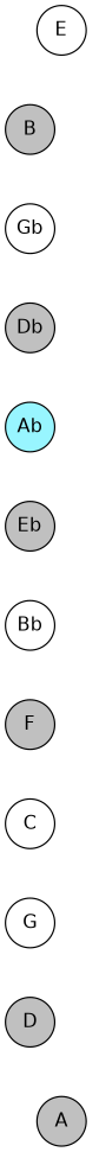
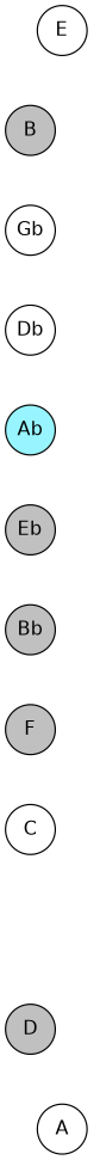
  graph {
    mindist=.1
    node [fillcolor=gray fontname=Helvetica margin=0 shape=circle style=filled]
    edge [style=invis]
    E [fillcolor=white]
    B
    Gb [fillcolor=white]
-   Db
+   Db [fillcolor=white]
    Ab [fillcolor=cadetblue1]
    Eb
-   Bb [fillcolor=white]
+   Bb
    F
    C [fillcolor=white]
-   G [fillcolor=white]
    D
-   A
+   A [fillcolor=white]
    subgraph sub_1 {
      E
      B
      Gb
      Db
      Ab
      Eb
      Bb
      F
      C
-     G
      D
      A
    }
    E -- B
    B -- Gb
    Gb -- Db
    Db -- Ab
    Ab -- Eb
    Eb -- Bb
    Bb -- F
    F -- C
-   C -- G
-   G -- D
    D -- A
    A -- E
  }
